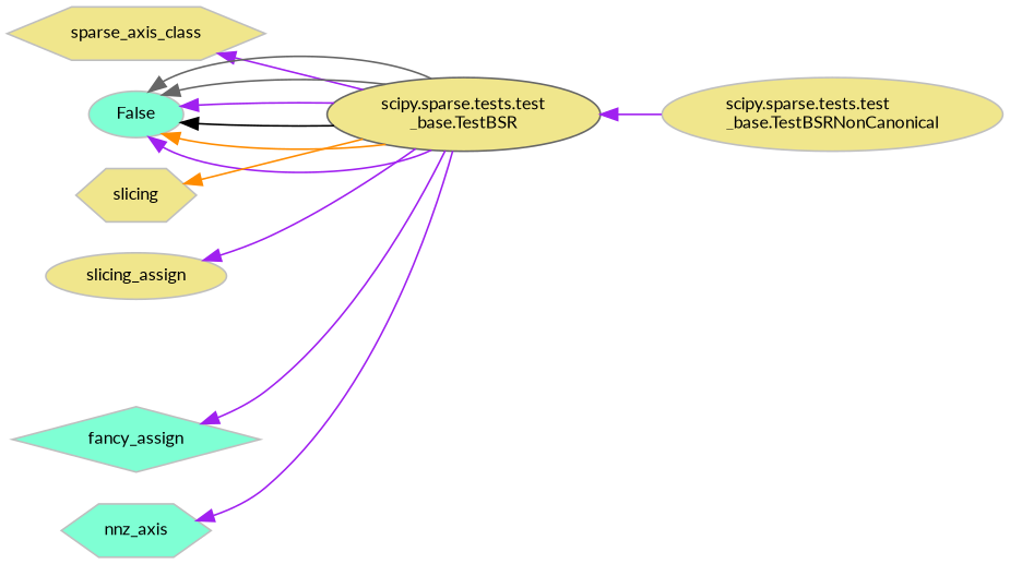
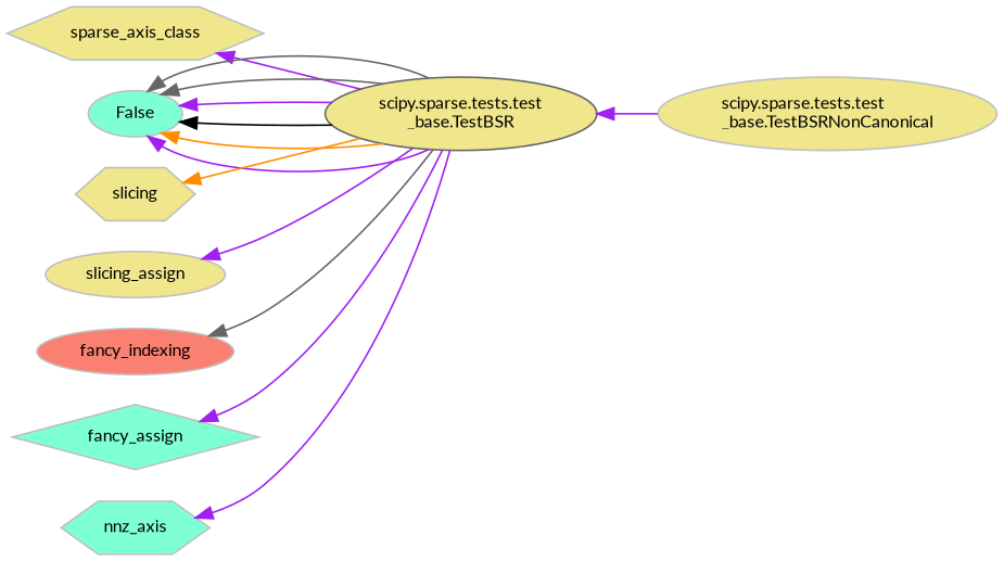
  digraph {
    fontname=Lato
    rankdir=LR
    node [color=grey75 fillcolor=khaki fontname=Lato fontsize=10 shape=ellipse style=filled]
    edge [color=purple dir=back fontname=Lato fontsize=10 labelfontname=Helvetica labelfontsize=10 style=solid]
    n1 [color=gray40 fontcolor=black height=0.2 label="scipy.sparse.tests.test\l_base.TestBSR" width=0.4]
    n2 [height=0.2 label="scipy.sparse.tests.test\l_base.TestBSRNonCanonical" width=0.4]
    n3 [height=0.2 label=sparse_axis_class shape=hexagon width=0.4]
    n4 [fillcolor=aquamarine height=0.2 label=False width=0.4]
    n5 [height=0.2 label=slicing shape=hexagon width=0.4]
    n6 [height=0.2 label=slicing_assign width=0.4]
+   n7 [fillcolor=salmon height=0.2 label=fancy_indexing width=0.4]
    n8 [fillcolor=aquamarine height=0.2 label=fancy_assign shape=diamond width=0.4]
    n9 [fillcolor=aquamarine height=0.2 label=nnz_axis shape=hexagon width=0.4]
    n1 -> n2
    n3 -> n1
    n4 -> n1
    n4 -> n1 [color=darkorange]
    n4 -> n1 [color=black]
    n4 -> n1
    n4 -> n1 [color=gray40]
    n4 -> n1 [color=gray40]
    n5 -> n1 [color=darkorange]
    n6 -> n1
+   n7 -> n1 [color=gray40]
    n8 -> n1
    n9 -> n1
  }
